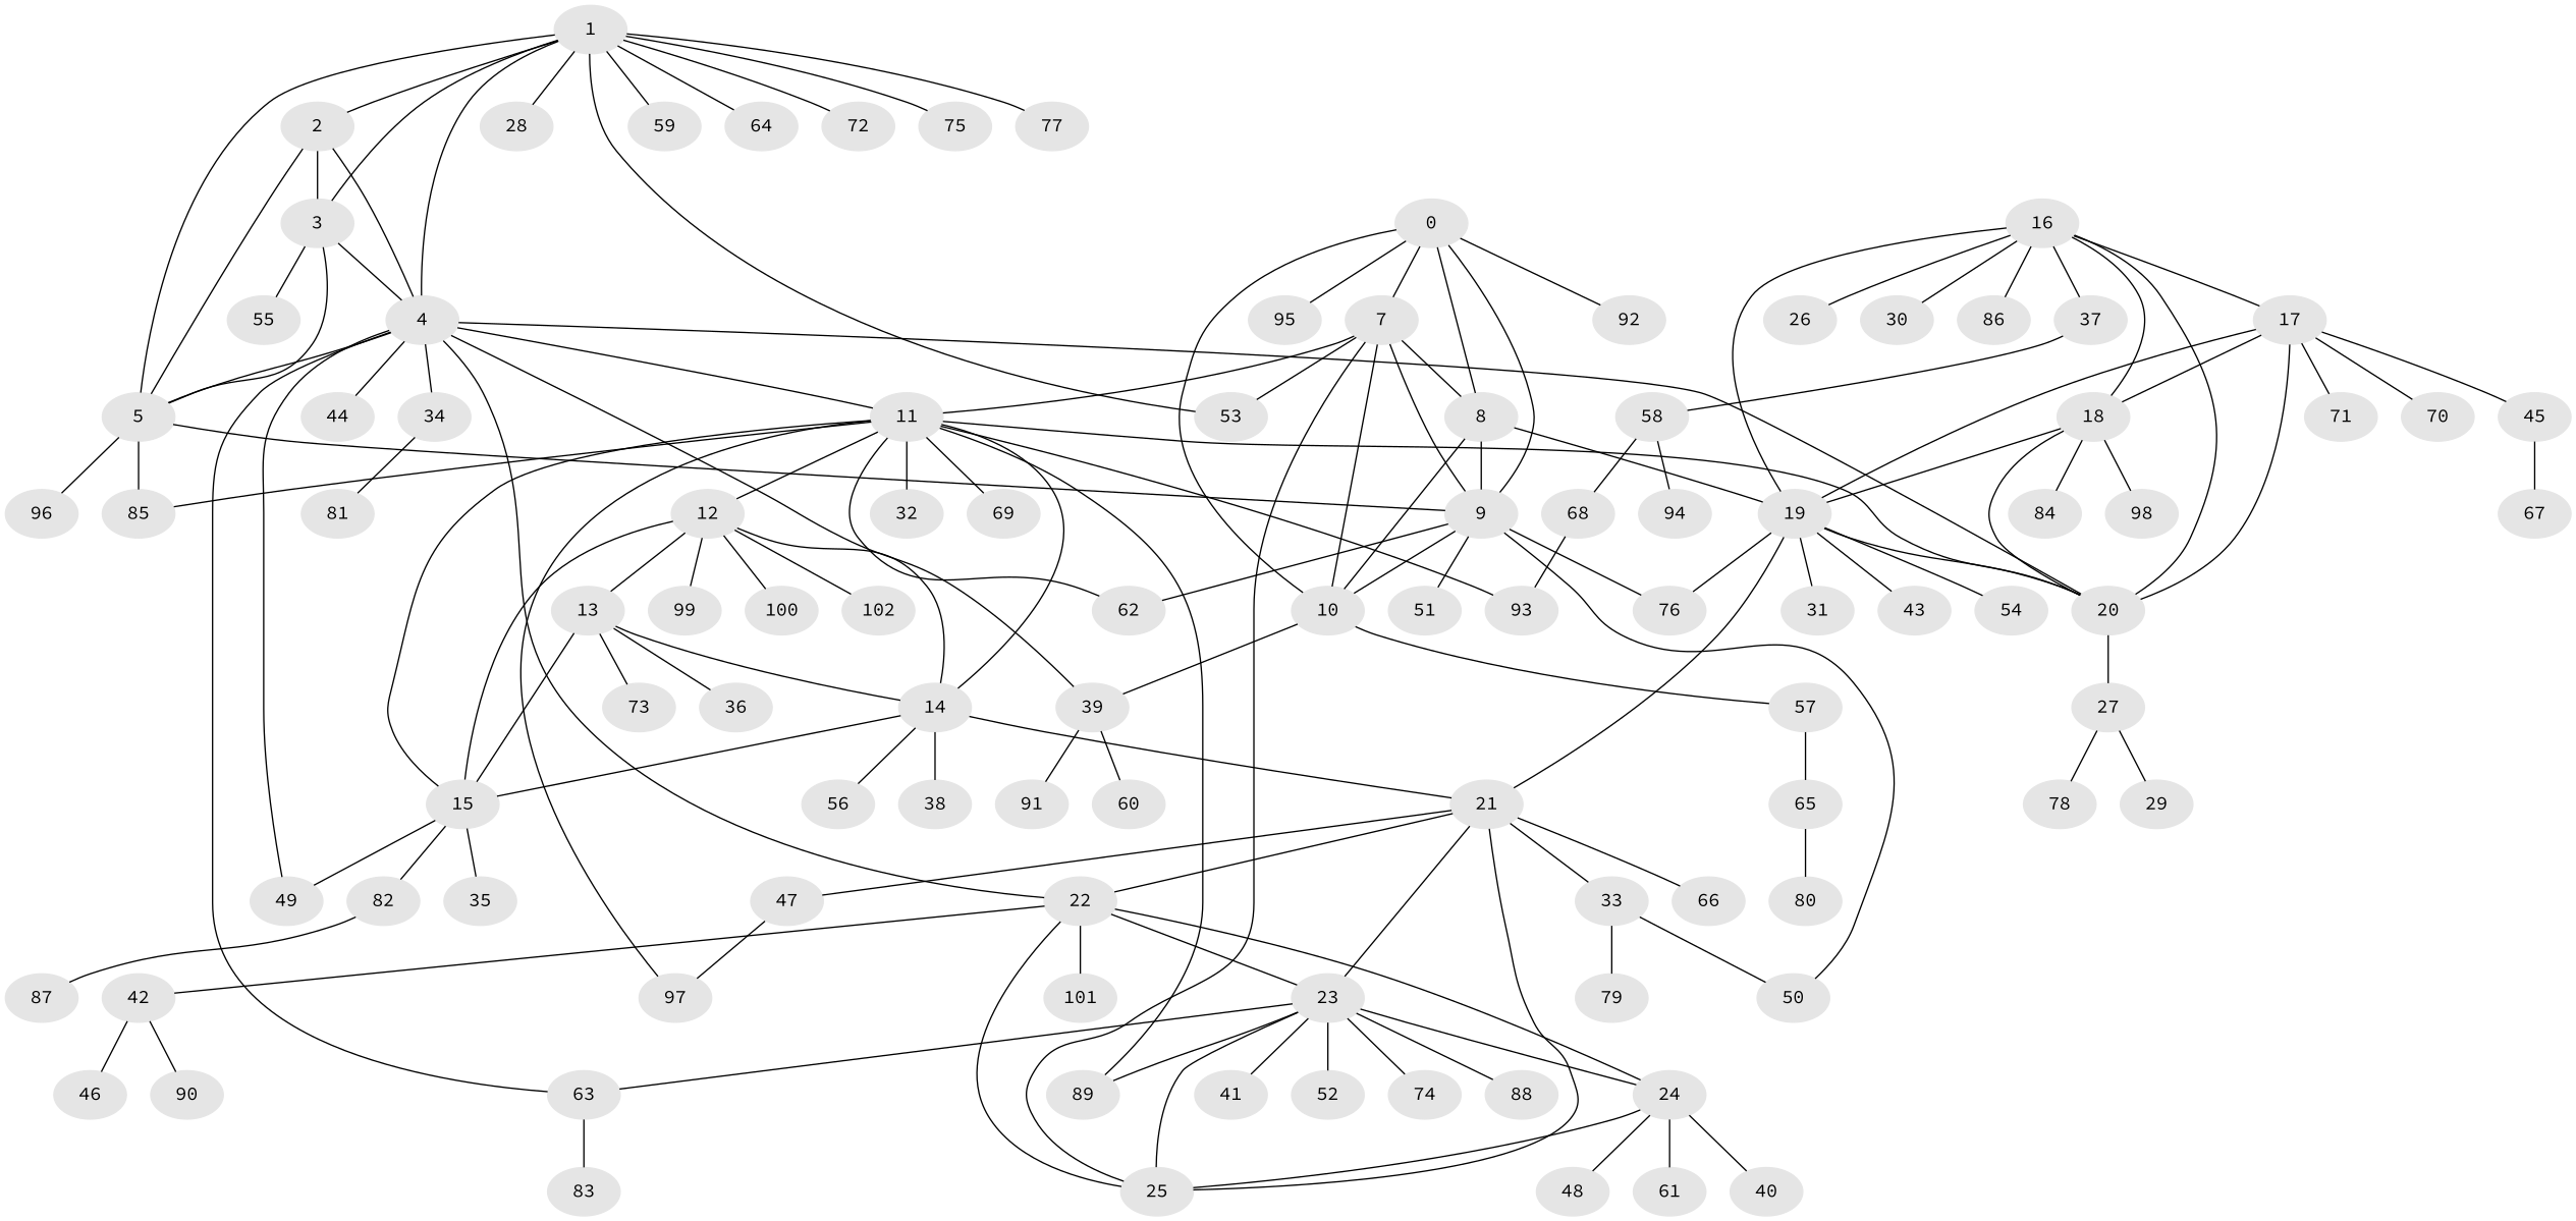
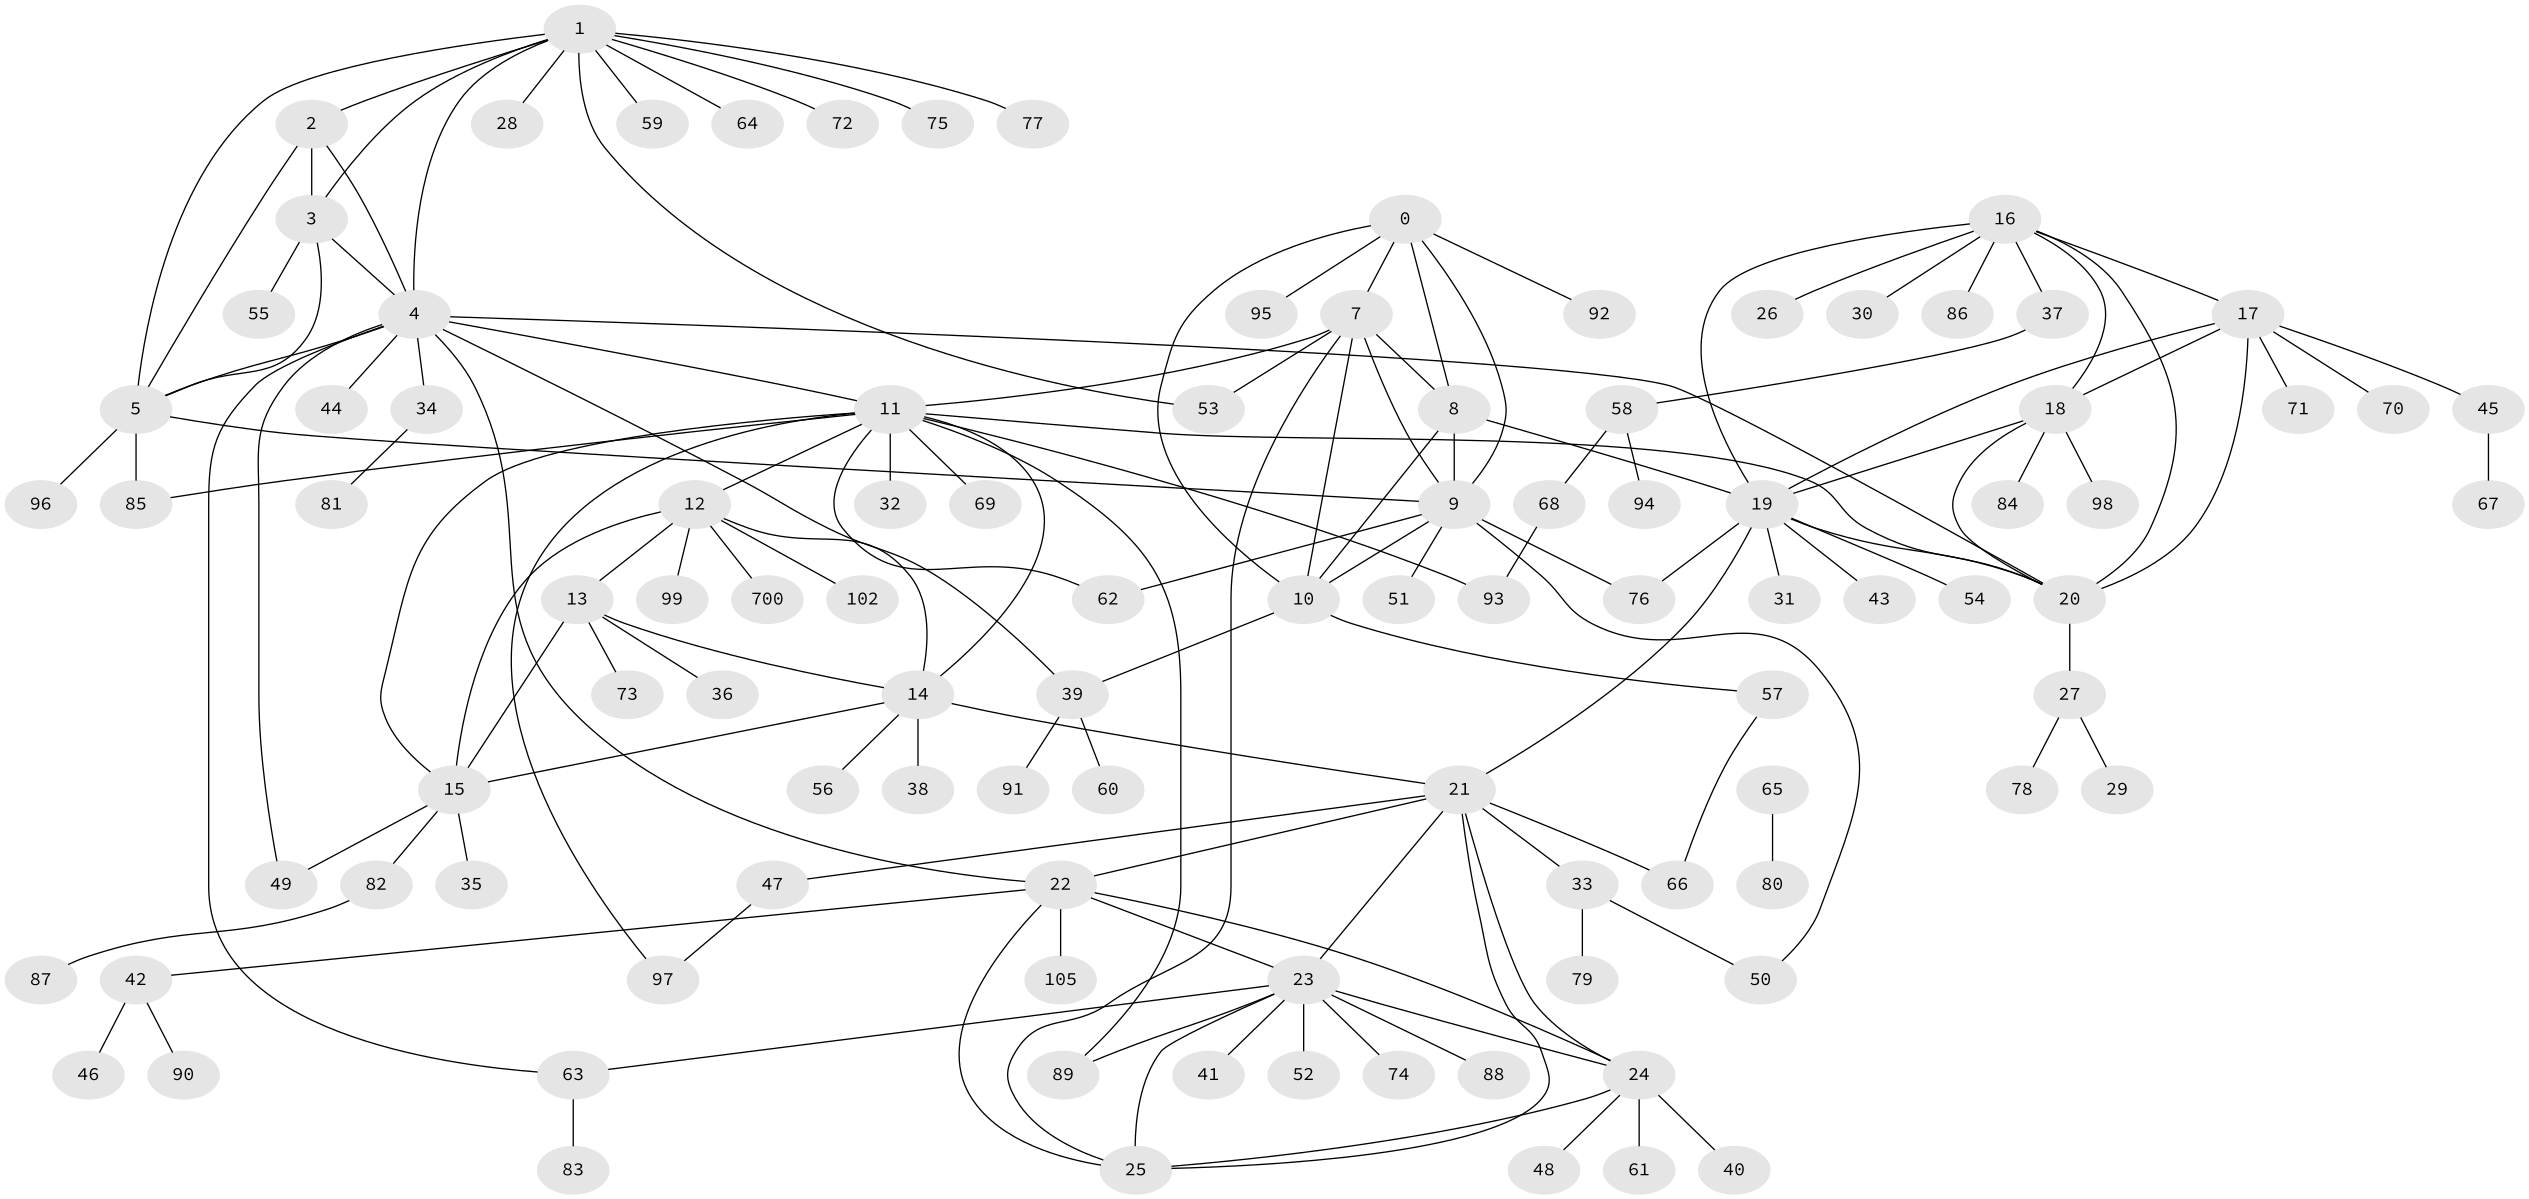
  graph {
    fontname="Source Code Pro"
    node [color=gray90 fontname="Source Code Pro" style=filled]
    edge [fontname="Source Code Pro"]
    1
    2
    3
    4
    5
    28
    53
    59
    64
    72
    75
    77
    55
    11
    20
    22
    34
    39
    44
    49
    63
    9
    85
    96
    62
    12
    14
    15
    32
    69
    89
    93
    97
    27
    25
    23
    24
    42
-   101
+   101 [label=105]
    81
    60
    91
    83
    10
    50
    51
    76
    n48 [label=0]
    7
    8
    92
    95
    19
    57
    21
    31
    43
    54
    65
    13
    99
-   100
+   100 [label=700]
    102
    36
    73
    38
    56
    35
    82
    33
    47
    66
    87
    16
    17
    18
    26
    30
    37
    86
    45
    70
    71
    84
    98
    58
    67
    29
    78
    41
    52
    74
    88
    40
    48
    61
    79
    46
    90
    68
    94
    80
    1 -- 2
    1 -- 3
    1 -- 4
    1 -- 5
    1 -- 28
    1 -- 53
    1 -- 59
    1 -- 64
    1 -- 72
    1 -- 75
    1 -- 77
    2 -- 3
    2 -- 4
    2 -- 5
    3 -- 4
    3 -- 5
    3 -- 55
    4 -- 5
    4 -- 11
    4 -- 20
    4 -- 22
    4 -- 34
    4 -- 39
    4 -- 44
    4 -- 49
    4 -- 63
    5 -- 9
    5 -- 85
    5 -- 96
    11 -- 20
    11 -- 85
    11 -- 62
    11 -- 12
    11 -- 14
    11 -- 15
    11 -- 32
    11 -- 69
    11 -- 89
    11 -- 93
    11 -- 97
    20 -- 27
    22 -- 25
    22 -- 23
    22 -- 24
    22 -- 42
    22 -- 101
    34 -- 81
    39 -- 60
    39 -- 91
    63 -- 83
    9 -- 62
    9 -- 10
    9 -- 50
    9 -- 51
    9 -- 76
    12 -- 14
    12 -- 15
    12 -- 13
    12 -- 99
    12 -- 100
    12 -- 102
    14 -- 15
    14 -- 21
    14 -- 38
    14 -- 56
    15 -- 49
    15 -- 35
    15 -- 82
    27 -- 29
    27 -- 78
    23 -- 63
    23 -- 89
    23 -- 25
    23 -- 24
    23 -- 41
    23 -- 52
    23 -- 74
    23 -- 88
    24 -- 25
    24 -- 40
    24 -- 48
    24 -- 61
    42 -- 46
    42 -- 90
    10 -- 39
    10 -- 57
    n48 -- 9
    n48 -- 10
    n48 -- 7
    n48 -- 8
    n48 -- 92
    n48 -- 95
    7 -- 53
    7 -- 11
    7 -- 9
    7 -- 25
    7 -- 10
    7 -- 8
    8 -- 9
    8 -- 10
    8 -- 19
    19 -- 20
    19 -- 76
    19 -- 21
    19 -- 31
    19 -- 43
    19 -- 54
-   57 -- 65
+   57 -- 66
    21 -- 22
    21 -- 25
    21 -- 23
+   21 -- 24
    21 -- 33
    21 -- 47
    21 -- 66
    65 -- 80
    13 -- 14
    13 -- 15
    13 -- 36
    13 -- 73
    82 -- 87
    33 -- 50
    33 -- 79
    47 -- 97
    16 -- 20
    16 -- 19
    16 -- 17
    16 -- 18
    16 -- 26
    16 -- 30
    16 -- 37
    16 -- 86
    17 -- 20
    17 -- 19
    17 -- 18
    17 -- 45
    17 -- 70
    17 -- 71
    18 -- 20
    18 -- 19
    18 -- 84
    18 -- 98
    37 -- 58
    45 -- 67
    58 -- 68
    58 -- 94
    68 -- 93
  }
